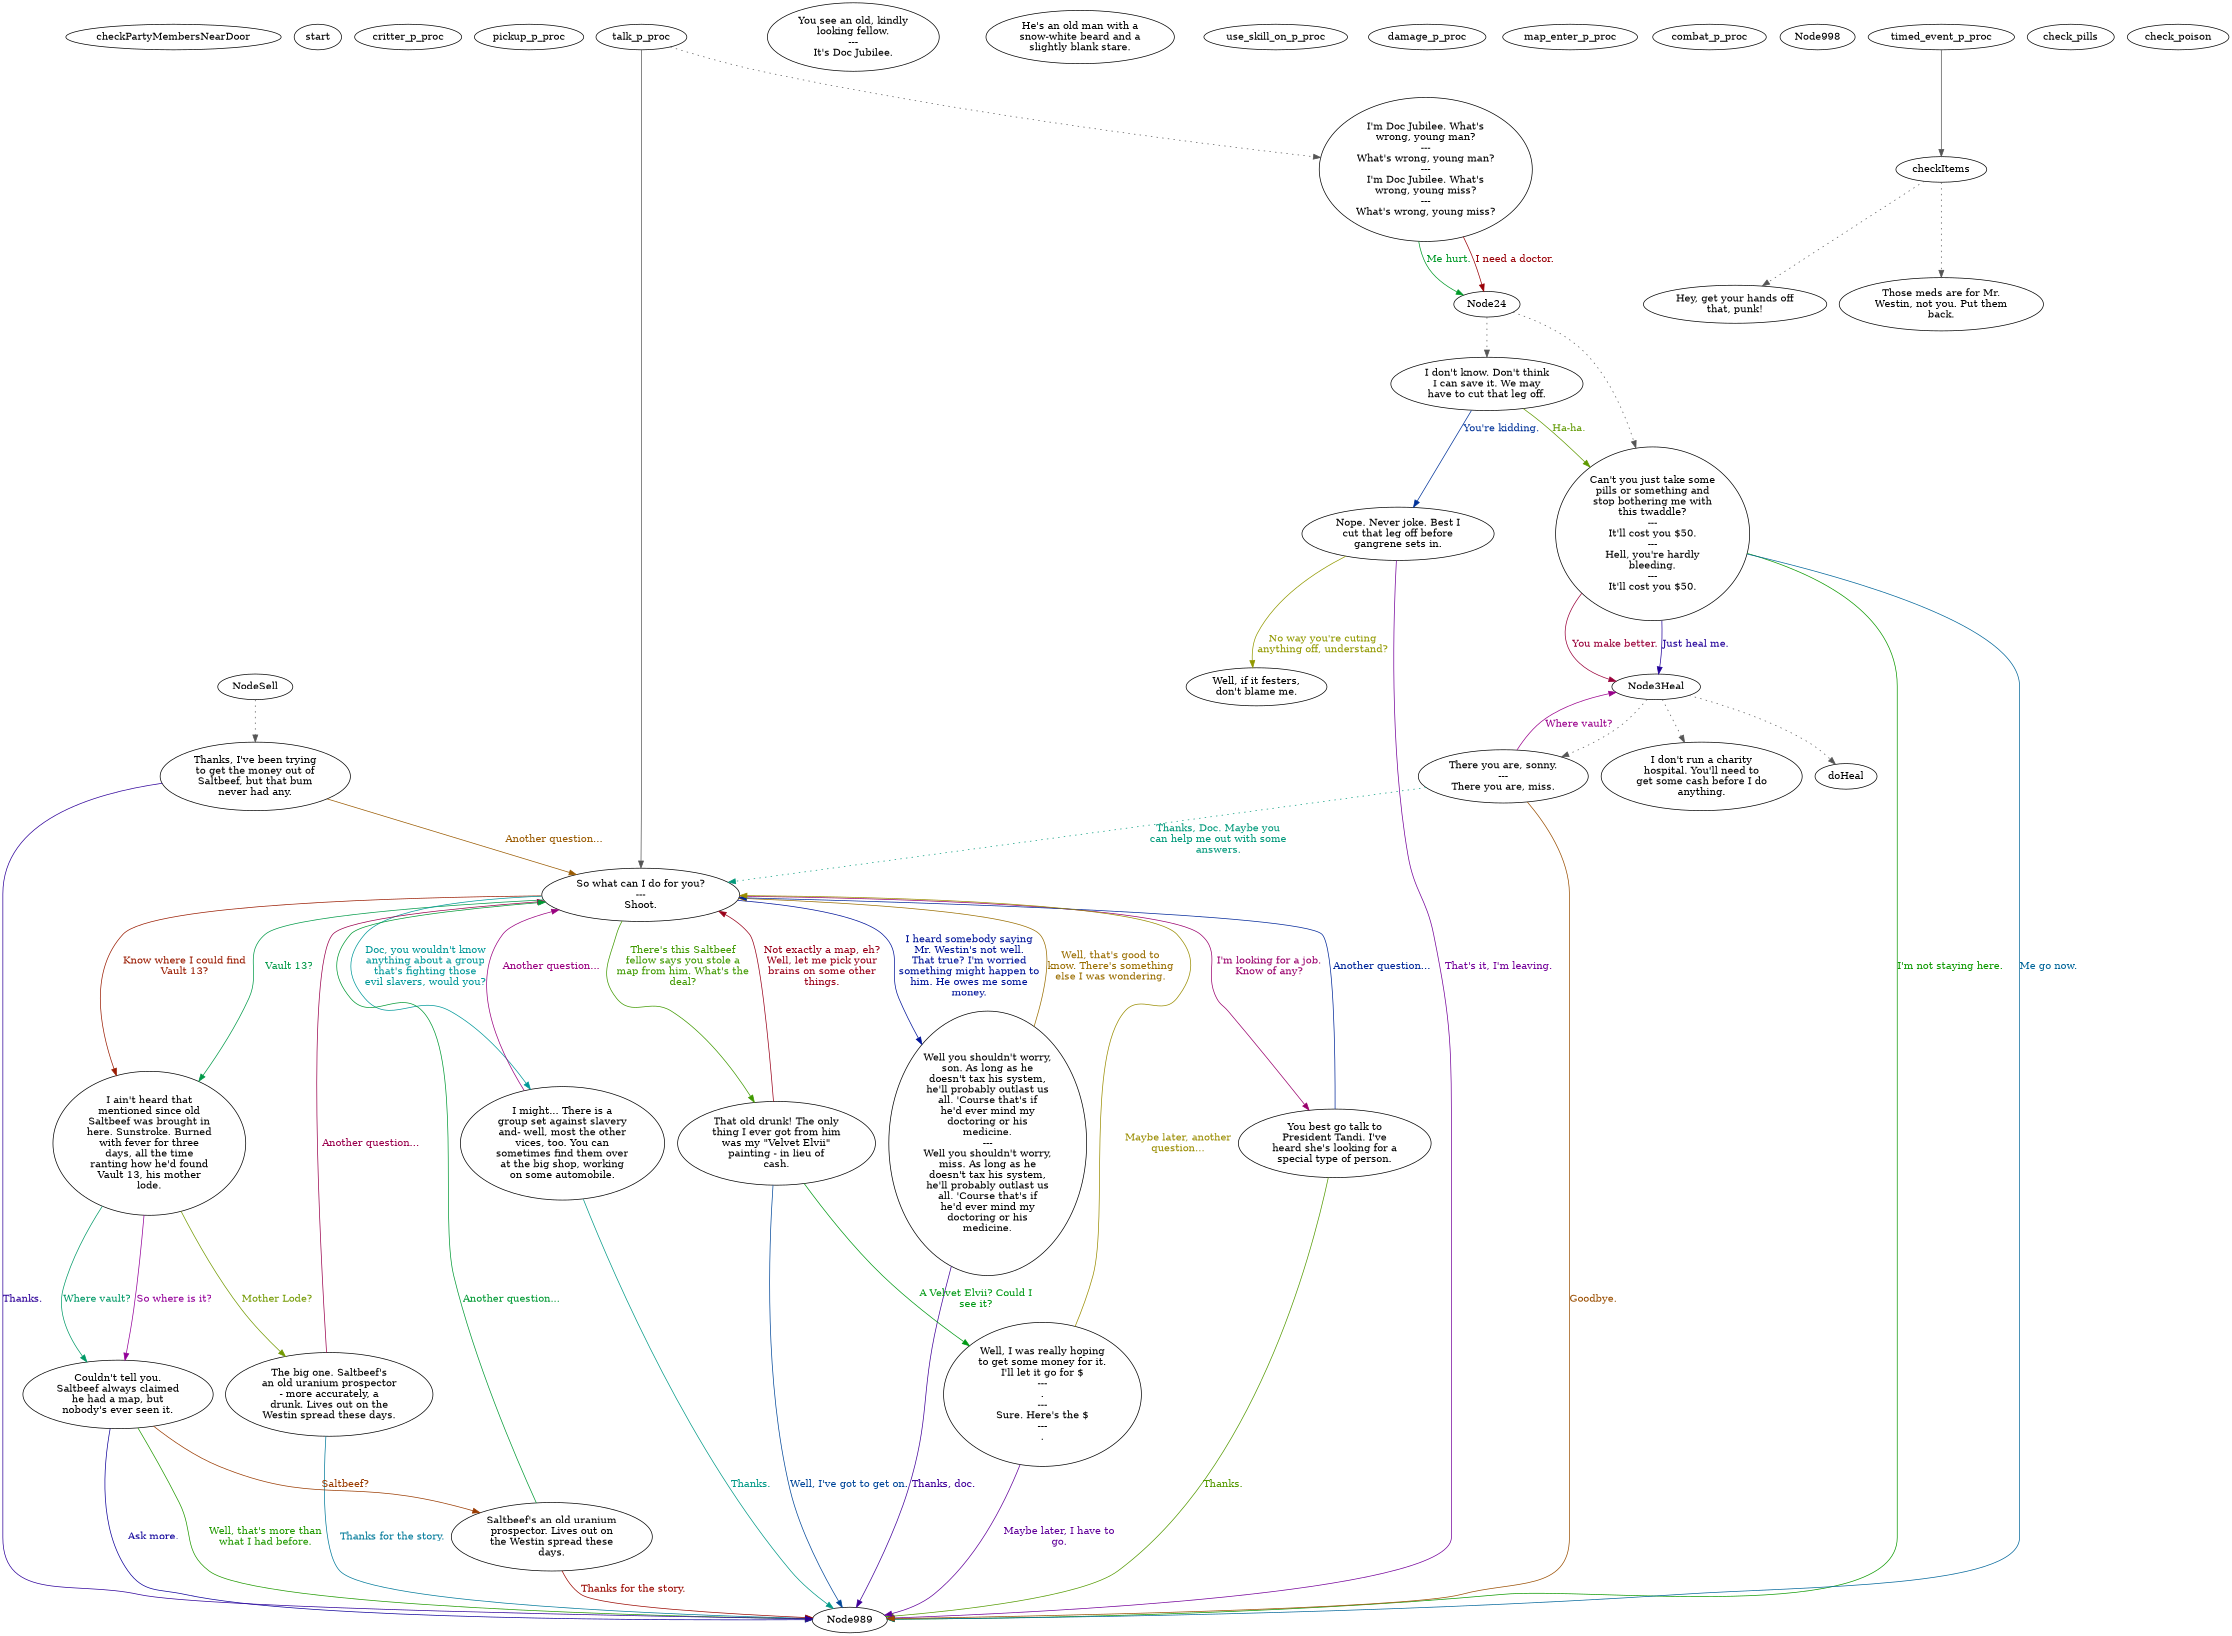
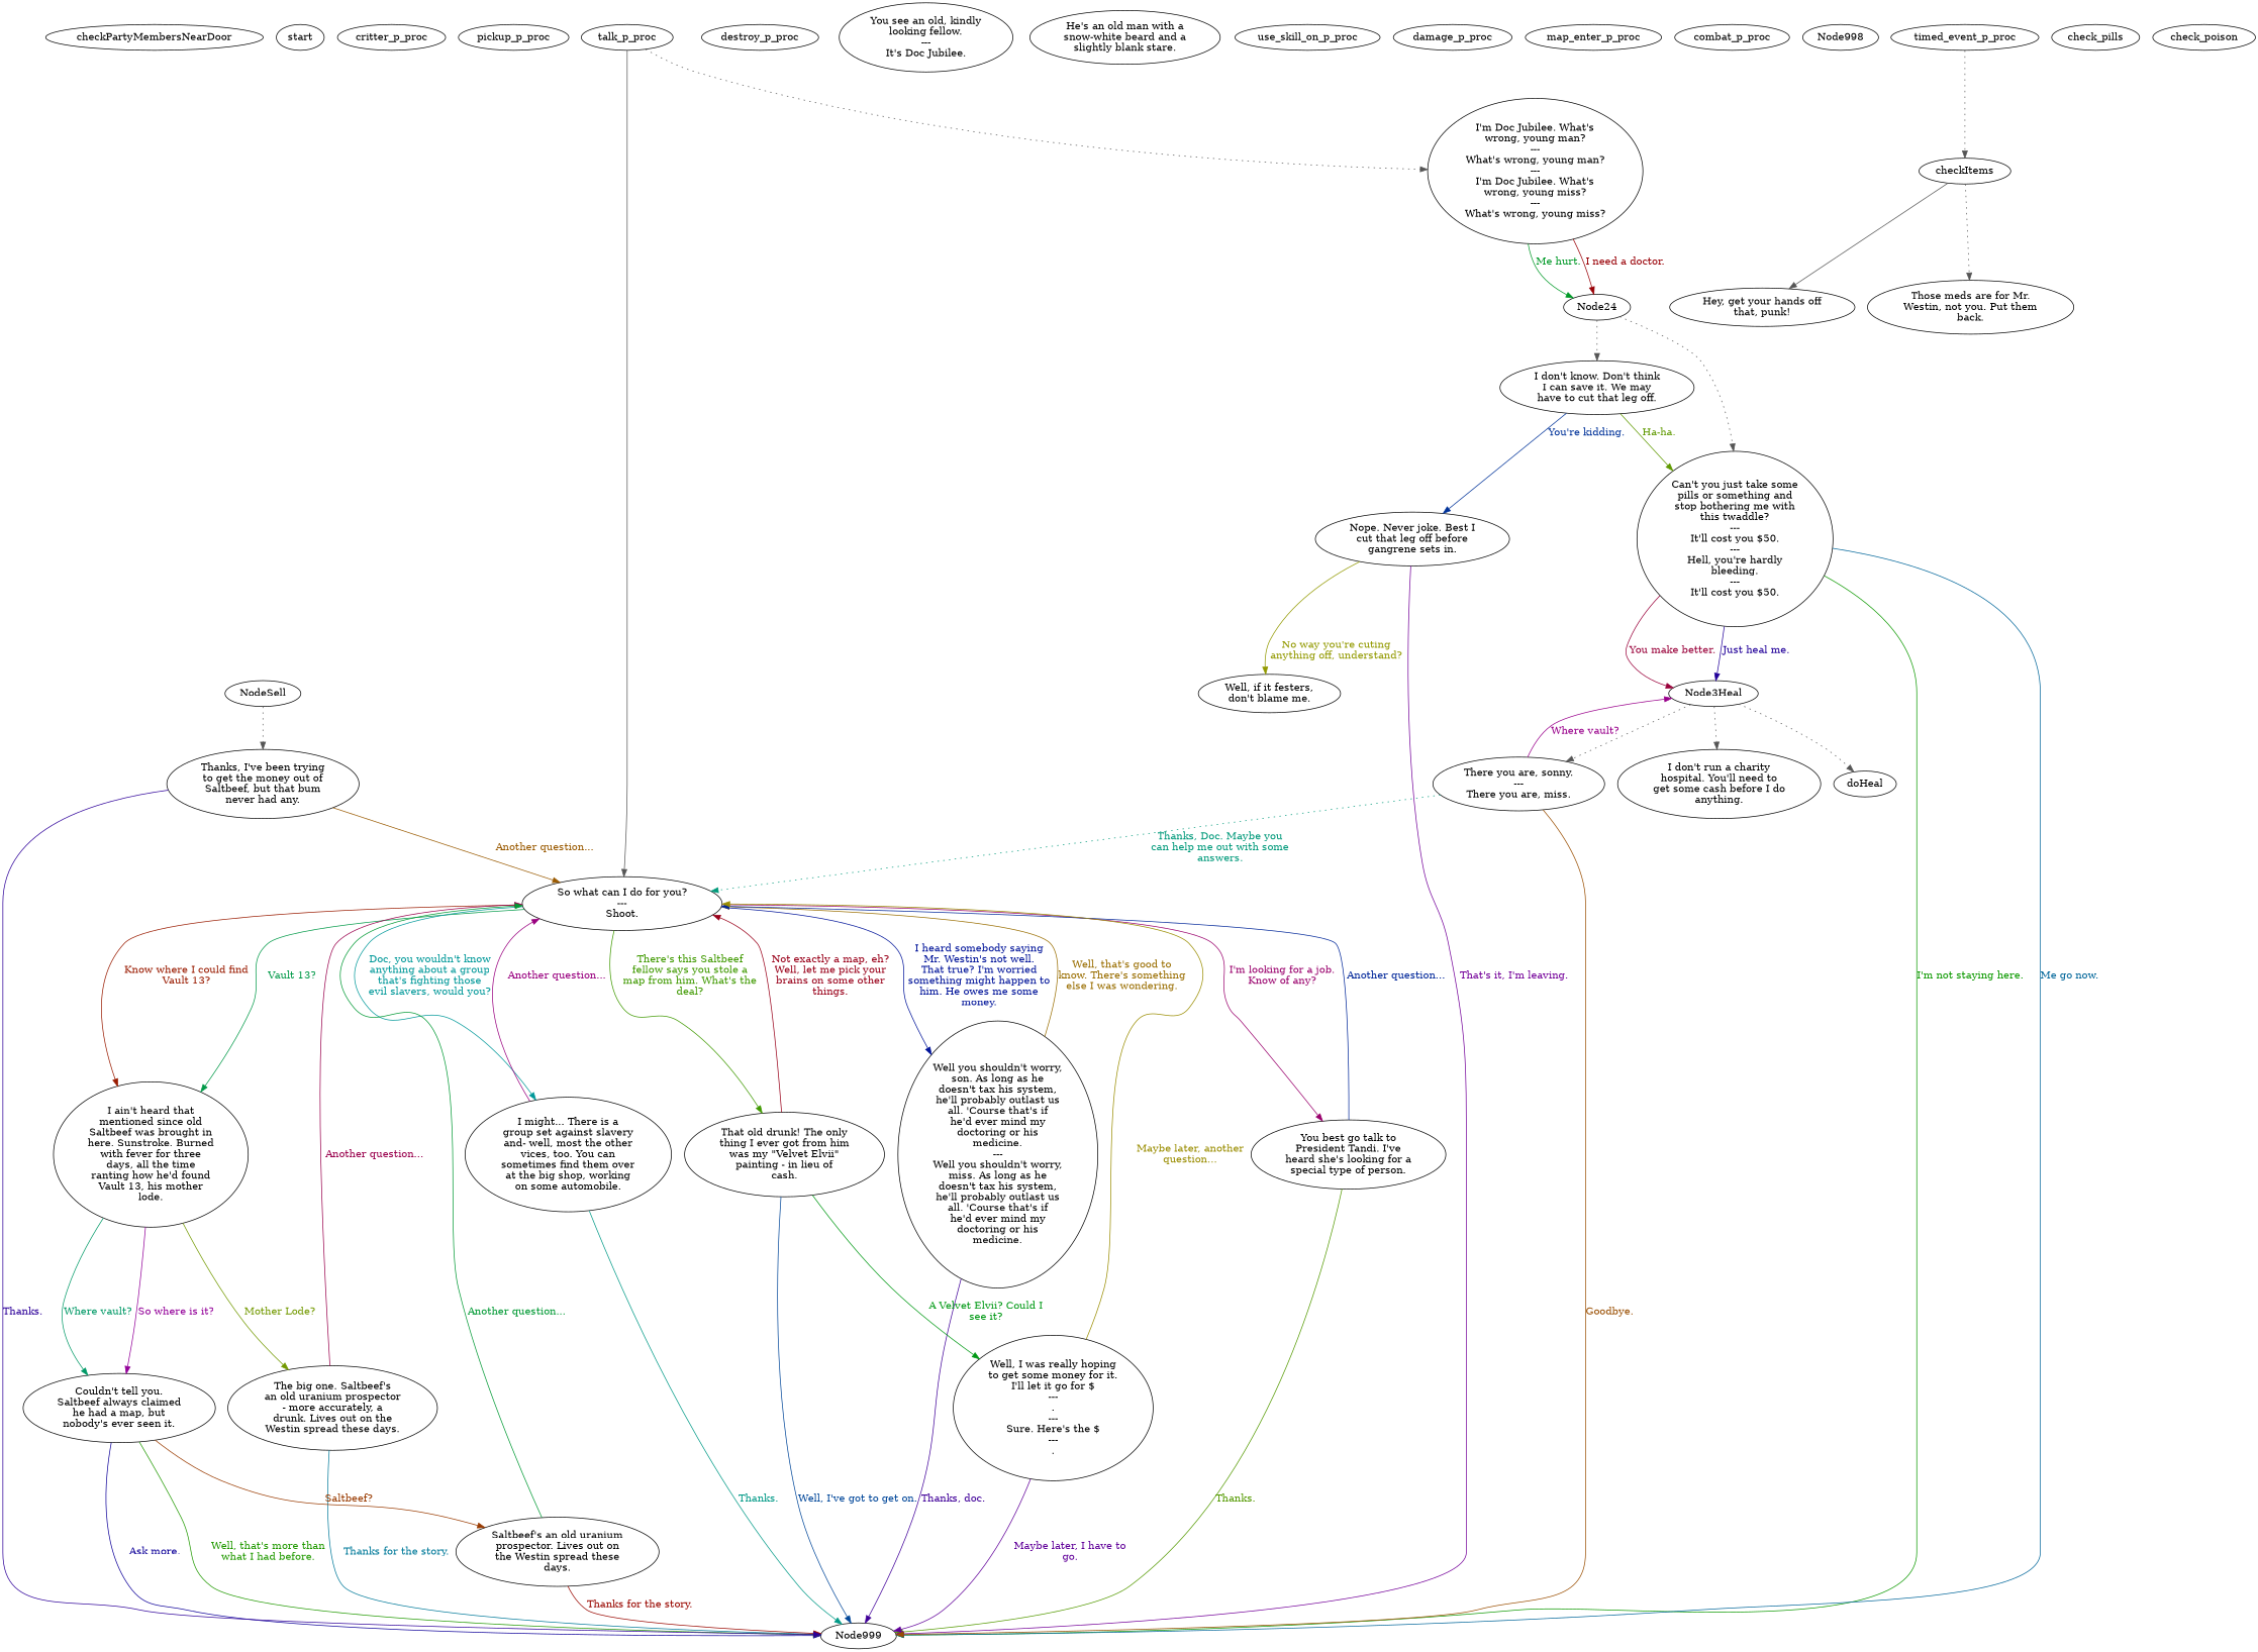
  digraph {
    node [color="#000000" fillcolor="#FFFFFF" style=filled]
    edge [color="#555555"]
    checkPartyMembersNearDoor
    start
    critter_p_proc
    pickup_p_proc
    n5 [label="I'm Doc Jubilee. What's\nwrong, young man?\n---\nWhat's wrong, young man?\n---\nI'm Doc Jubilee. What's\nwrong, young miss?\n---\nWhat's wrong, young miss?"]
    talk_p_proc
    n7 [label="So what can I do for you?\n---\nShoot."]
    Node24
    n9 [label="I ain't heard that\nmentioned since old\nSaltbeef was brought in\nhere. Sunstroke. Burned\nwith fever for three\ndays, all the time\nranting how he'd found\nVault 13, his mother\nlode."]
    n10 [label="Well you shouldn't worry,\nson. As long as he\ndoesn't tax his system,\nhe'll probably outlast us\nall. 'Course that's if\nhe'd ever mind my\ndoctoring or his\nmedicine.\n---\nWell you shouldn't worry,\nmiss. As long as he\ndoesn't tax his system,\nhe'll probably outlast us\nall. 'Course that's if\nhe'd ever mind my\ndoctoring or his\nmedicine."]
    n11 [label="That old drunk! The only\nthing I ever got from him\nwas my \"Velvet Elvii\"\npainting - in lieu of\ncash."]
    n12 [label="You best go talk to\nPresident Tandi. I've\nheard she's looking for a\nspecial type of person."]
    n13 [label="I might... There is a\ngroup set against slavery\nand- well, most the other\nvices, too. You can\nsometimes find them over\nat the big shop, working\non some automobile."]
    n14 [label="I don't know. Don't think\nI can save it. We may\nhave to cut that leg off."]
    n15 [label="Can't you just take some\npills or something and\nstop bothering me with\nthis twaddle?\n---\nIt'll cost you $50.\n---\nHell, you're hardly\nbleeding.\n---\nIt'll cost you $50."]
    n16 [label="The big one. Saltbeef's\nan old uranium prospector\n- more accurately, a\ndrunk. Lives out on the\nWestin spread these days."]
    n17 [label="Couldn't tell you.\nSaltbeef always claimed\nhe had a map, but\nnobody's ever seen it."]
-   Node999 [label=Node989]
+   Node999
    n19 [label="Well, I was really hoping\nto get some money for it.\nI'll let it go for $\n---\n.\n---\nSure. Here's the $\n---\n."]
+   destroy_p_proc
    n21 [label="You see an old, kindly\nlooking fellow.\n---\nIt's Doc Jubilee."]
    n22 [label="He's an old man with a\nsnow-white beard and a\nslightly blank stare."]
    use_skill_on_p_proc
    damage_p_proc
    map_enter_p_proc
    combat_p_proc
    Node998
    n28 [label="Nope. Never joke. Best I\ncut that leg off before\ngangrene sets in."]
    Node3Heal
    n30 [label="Well, if it festers,\ndon't blame me."]
    n31 [label="There you are, sonny.\n---\nThere you are, miss."]
    n32 [label="I don't run a charity\nhospital. You'll need to\nget some cash before I do\nanything."]
    doHeal
    n34 [label="Saltbeef's an old uranium\nprospector. Lives out on\nthe Westin spread these\ndays."]
    n35 [label="Hey, get your hands off\nthat, punk!"]
    n36 [label="Those meds are for Mr.\nWestin, not you. Put them\nback."]
    n37 [label="Thanks, I've been trying\nto get the money out of\nSaltbeef, but that bum\nnever had any."]
    check_pills
    check_poison
    checkItems
    timed_event_p_proc
    NodeSell
    n5 -> Node24 [color="#009927" fontcolor="#009927" label="Me hurt."]
    n5 -> Node24 [color="#990006" fontcolor="#990006" label="I need a doctor."]
    talk_p_proc -> n5 [style=dotted]
    talk_p_proc -> n7 [style=solid]
    n7 -> n9 [color="#009947" fontcolor="#009947" label="Vault 13?"]
    n7 -> n9 [color="#991A00" fontcolor="#991A00" label="Know where I could find\nVault 13?"]
    n7 -> n10 [color="#001399" fontcolor="#001399" label="I heard somebody saying\nMr. Westin's not well.\nThat true? I'm worried\nsomething might happen to\nhim. He owes me some\nmoney."]
    n7 -> n11 [color="#3F9900" fontcolor="#3F9900" label="There's this Saltbeef\nfellow says you stole a\nmap from him. What's the\ndeal?"]
    n7 -> n12 [color="#99006C" fontcolor="#99006C" label="I'm looking for a job.\nKnow of any?"]
    n7 -> n13 [color="#009899" fontcolor="#009899" label="Doc, you wouldn't know\nanything about a group\nthat's fighting those\nevil slavers, would you?"]
    Node24 -> n14 [style=dotted]
    Node24 -> n15 [style=dotted]
    n9 -> n16 [color="#729900" fontcolor="#729900" label="Mother Lode?"]
    n9 -> n17 [color="#930099" fontcolor="#930099" label="So where is it?"]
    n9 -> n17 [color="#009966" fontcolor="#009966" label="Where vault?"]
    n10 -> n7 [color="#996D00" fontcolor="#996D00" label="Well, that's good to\nknow. There's something\nelse I was wondering."]
    n10 -> Node999 [color="#400099" fontcolor="#400099" label="Thanks, doc."]
    n11 -> n7 [color="#990019" fontcolor="#990019" label="Not exactly a map, eh?\nWell, let me pick your\nbrains on some other\nthings."]
    n11 -> Node999 [color="#004699" fontcolor="#004699" label="Well, I've got to get on."]
    n11 -> n19 [color="#009914" fontcolor="#009914" label="A Velvet Elvii? Could I\nsee it?"]
    n12 -> n7 [color="#002699" fontcolor="#002699" label="Another question..."]
    n12 -> Node999 [color="#539900" fontcolor="#539900" label="Thanks."]
    n13 -> n7 [color="#99007F" fontcolor="#99007F" label="Another question..."]
    n13 -> Node999 [color="#009986" fontcolor="#009986" label="Thanks."]
    n14 -> n15 [color="#5F9900" fontcolor="#5F9900" label="Ha-ha."]
    n14 -> n28 [color="#003299" fontcolor="#003299" label="You're kidding."]
    n15 -> Node999 [color="#0C9900" fontcolor="#0C9900" label="I'm not staying here."]
    n15 -> Node999 [color="#006599" fontcolor="#006599" label="Me go now."]
    n15 -> Node3Heal [color="#210099" fontcolor="#210099" label="Just heal me."]
    n15 -> Node3Heal [color="#990039" fontcolor="#990039" label="You make better."]
    n16 -> n7 [color="#99004C" fontcolor="#99004C" label="Another question..."]
    n16 -> Node999 [color="#007999" fontcolor="#007999" label="Thanks for the story."]
    n17 -> Node999 [color="#0D0099" fontcolor="#0D0099" label="Ask more."]
    n17 -> Node999 [color="#209900" fontcolor="#209900" label="Well, that's more than\nwhat I had before."]
    n17 -> n34 [color="#993A00" fontcolor="#993A00" label="Saltbeef?"]
    n19 -> n7 [color="#998C00" fontcolor="#998C00" label="Maybe later, another\nquestion..."]
    n19 -> Node999 [color="#600099" fontcolor="#600099" label="Maybe later, I have to\ngo."]
    n28 -> Node999 [color="#730099" fontcolor="#730099" label="That's it, I'm leaving."]
    n28 -> n30 [color="#929900" fontcolor="#929900" label="No way you're cuting\nanything off, understand?"]
    Node3Heal -> n31 [style=dotted]
    Node3Heal -> n32 [style=dotted]
    Node3Heal -> doHeal [style=dotted]
    n31 -> n7 [color="#00997A" fontcolor="#00997A" label="Thanks, Doc. Maybe you\ncan help me out with some\nanswers." style=dotted]
    n31 -> Node999 [color="#994D00" fontcolor="#994D00" label="Goodbye."]
    n31 -> Node3Heal [color="#99008B" fontcolor="#99008B" label="Where vault?"]
    n34 -> n7 [color="#009933" fontcolor="#009933" label="Another question..."]
    n34 -> Node999 [color="#990700" fontcolor="#990700" label="Thanks for the story."]
    n37 -> n7 [color="#995900" fontcolor="#995900" label="Another question..."]
    n37 -> Node999 [color="#2D0099" fontcolor="#2D0099" label="Thanks."]
-   checkItems -> n35 [style=dotted]
+   checkItems -> n35 [style=solid]
    checkItems -> n36 [style=dotted]
-   timed_event_p_proc -> checkItems [style=solid]
+   timed_event_p_proc -> checkItems [style=dotted]
    NodeSell -> n37 [style=dotted]
  }
